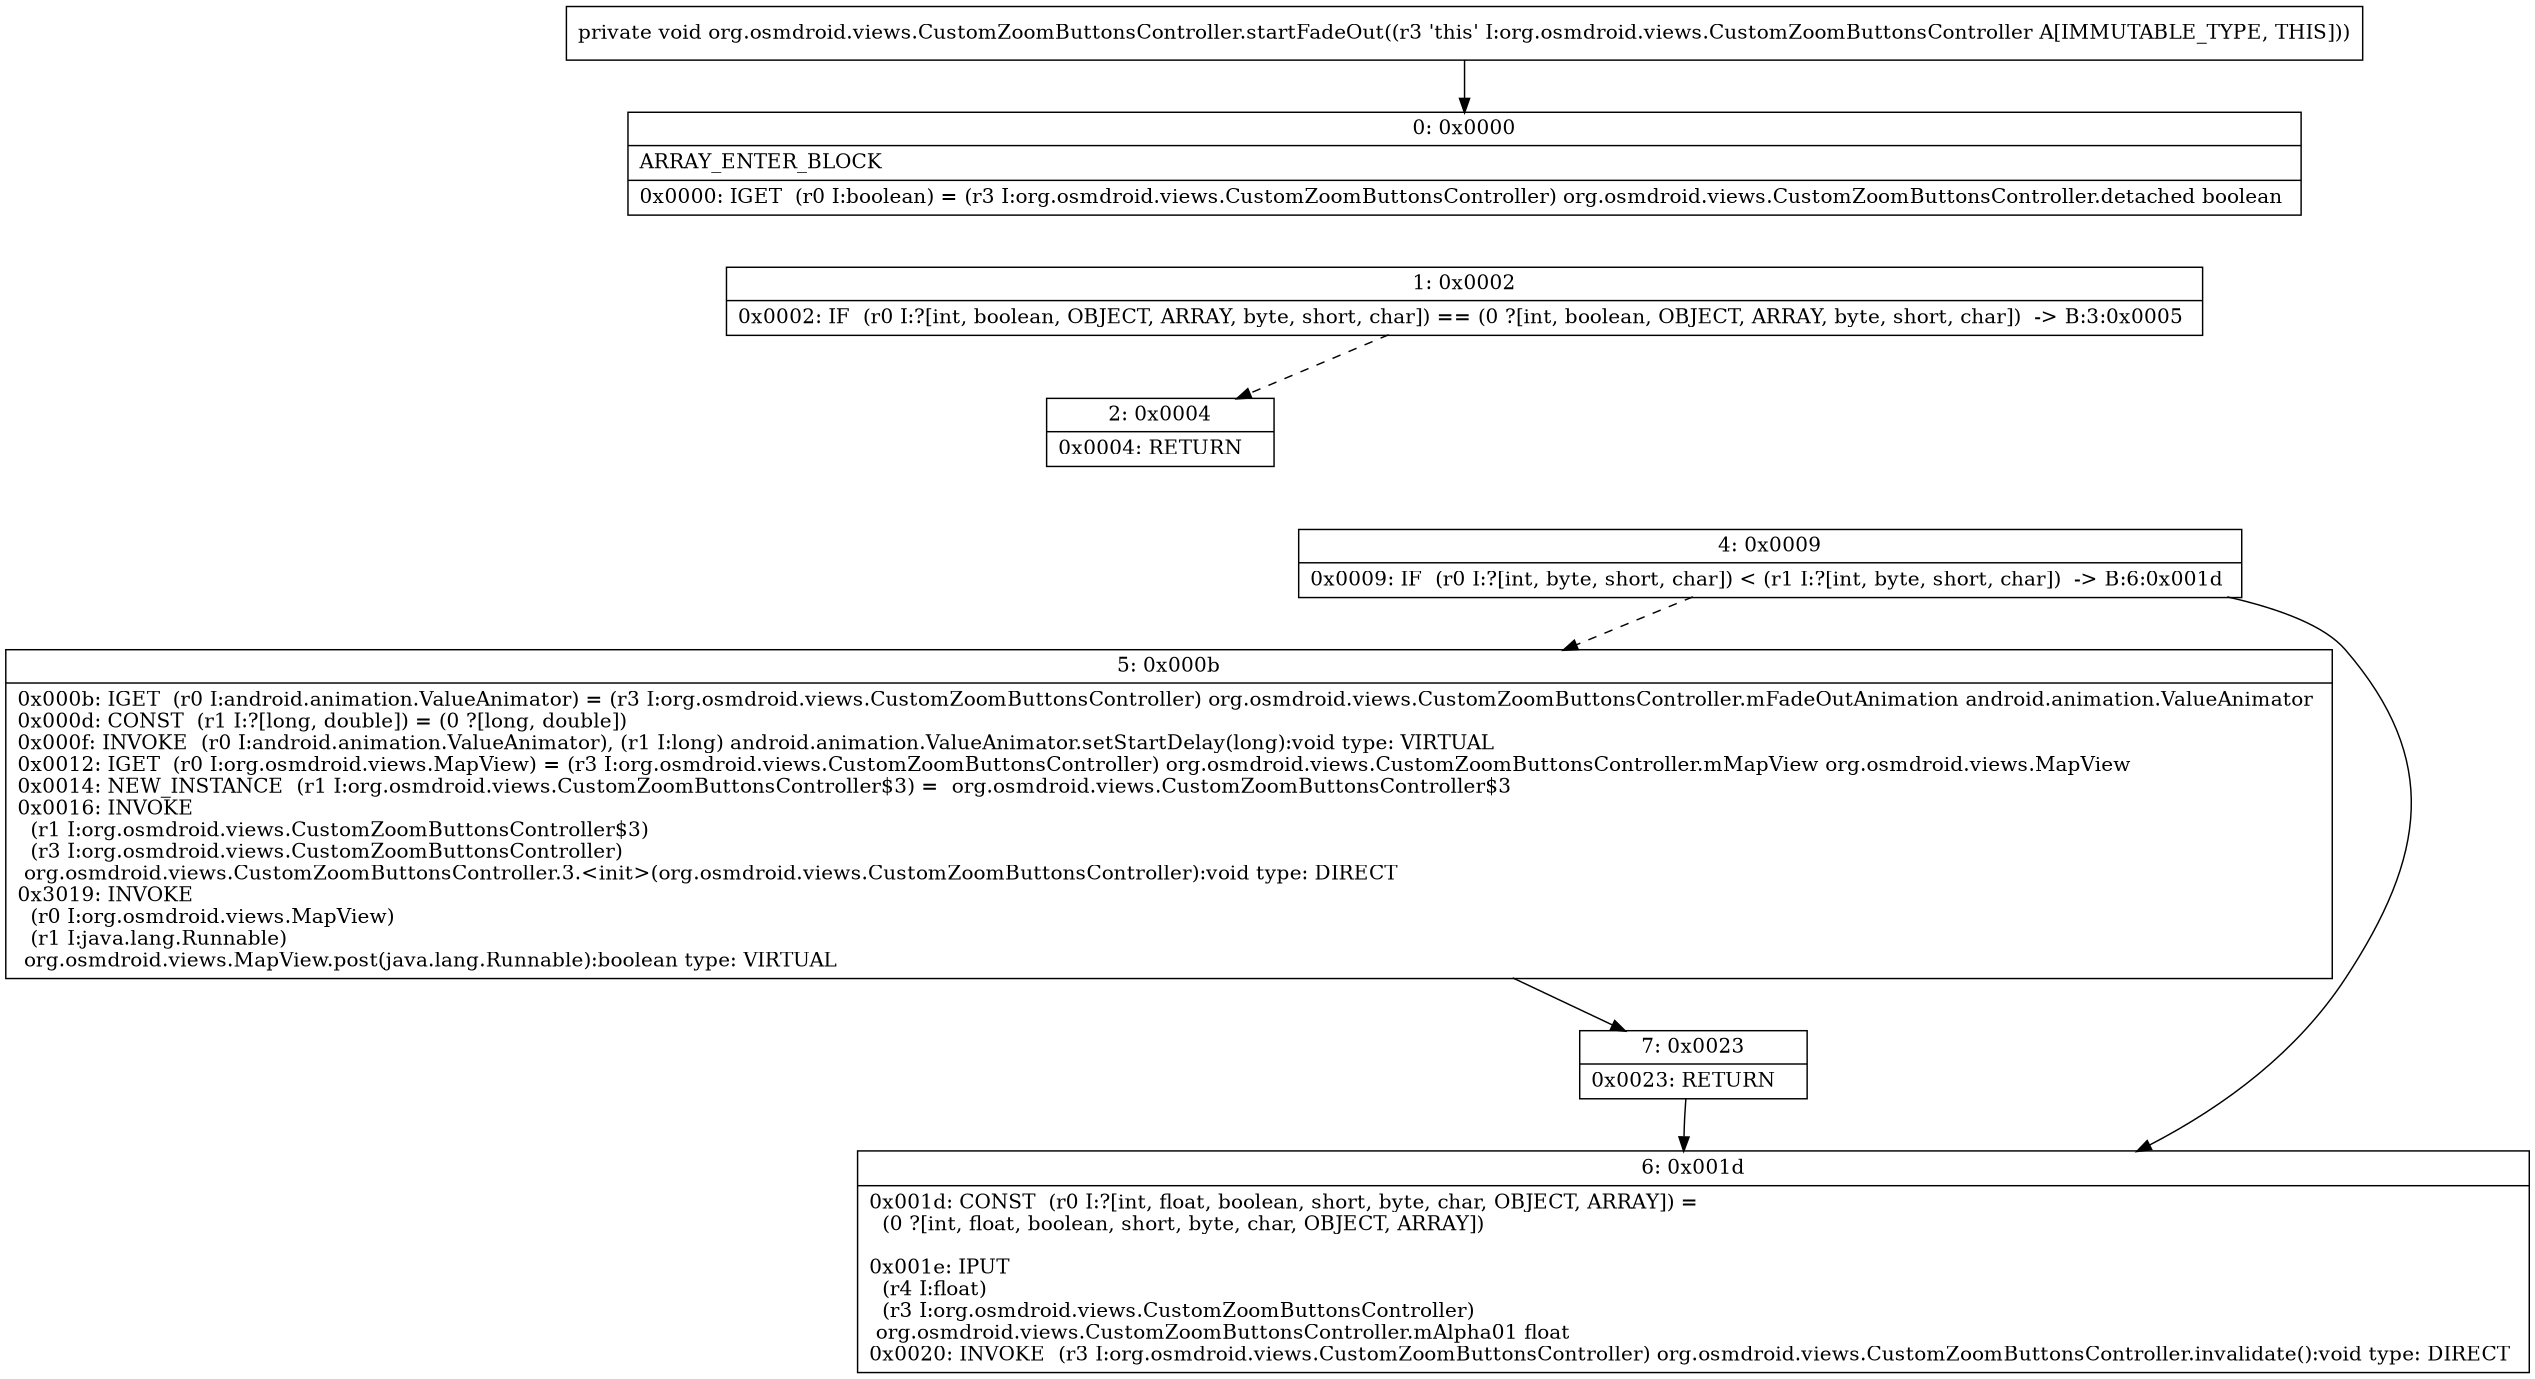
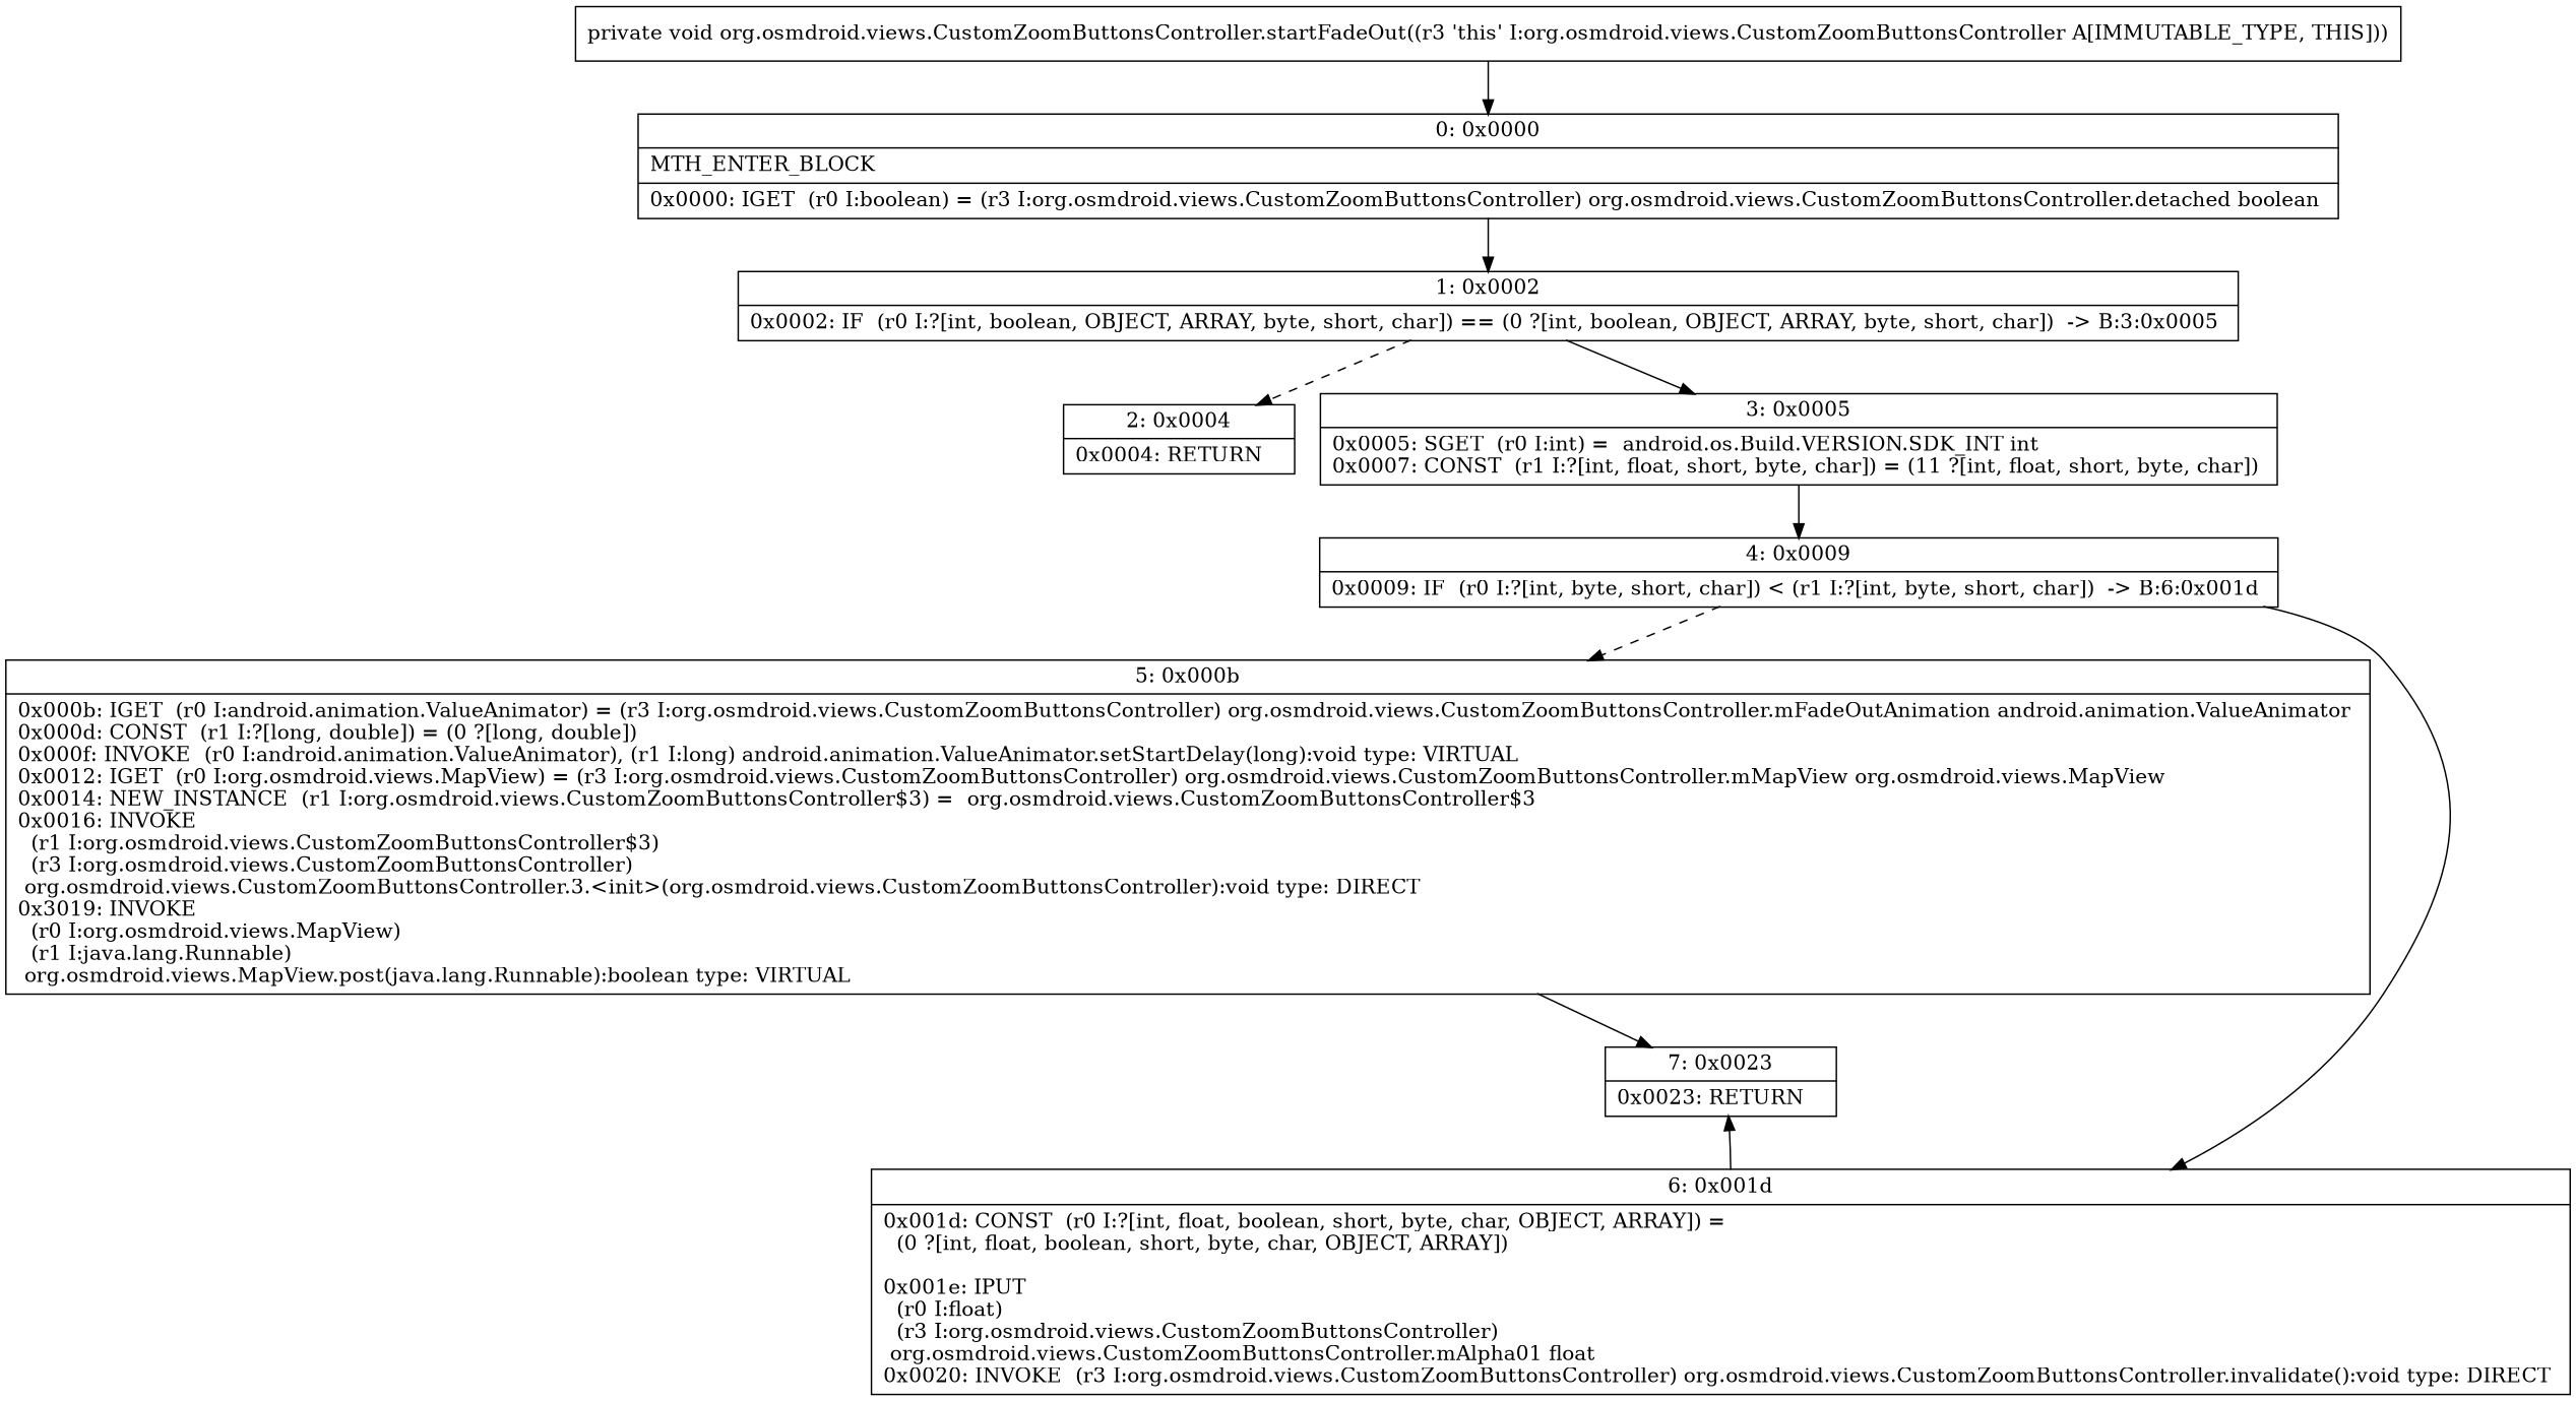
  digraph {
    node [shape=record]
-   n1 [label="{0\:\ 0x0000|ARRAY_ENTER_BLOCK\l|0x0000: IGET  (r0 I:boolean) = (r3 I:org.osmdroid.views.CustomZoomButtonsController) org.osmdroid.views.CustomZoomButtonsController.detached boolean \l}"]
+   n1 [label="{0\:\ 0x0000|MTH_ENTER_BLOCK\l|0x0000: IGET  (r0 I:boolean) = (r3 I:org.osmdroid.views.CustomZoomButtonsController) org.osmdroid.views.CustomZoomButtonsController.detached boolean \l}"]
    n2 [label="{1\:\ 0x0002|0x0002: IF  (r0 I:?[int, boolean, OBJECT, ARRAY, byte, short, char]) == (0 ?[int, boolean, OBJECT, ARRAY, byte, short, char])  \-\> B:3:0x0005 \l}"]
    n3 [label="{2\:\ 0x0004|0x0004: RETURN   \l}"]
+   n4 [label="{3\:\ 0x0005|0x0005: SGET  (r0 I:int) =  android.os.Build.VERSION.SDK_INT int \l0x0007: CONST  (r1 I:?[int, float, short, byte, char]) = (11 ?[int, float, short, byte, char]) \l}"]
    n5 [label="{4\:\ 0x0009|0x0009: IF  (r0 I:?[int, byte, short, char]) \< (r1 I:?[int, byte, short, char])  \-\> B:6:0x001d \l}"]
    n6 [label="{5\:\ 0x000b|0x000b: IGET  (r0 I:android.animation.ValueAnimator) = (r3 I:org.osmdroid.views.CustomZoomButtonsController) org.osmdroid.views.CustomZoomButtonsController.mFadeOutAnimation android.animation.ValueAnimator \l0x000d: CONST  (r1 I:?[long, double]) = (0 ?[long, double]) \l0x000f: INVOKE  (r0 I:android.animation.ValueAnimator), (r1 I:long) android.animation.ValueAnimator.setStartDelay(long):void type: VIRTUAL \l0x0012: IGET  (r0 I:org.osmdroid.views.MapView) = (r3 I:org.osmdroid.views.CustomZoomButtonsController) org.osmdroid.views.CustomZoomButtonsController.mMapView org.osmdroid.views.MapView \l0x0014: NEW_INSTANCE  (r1 I:org.osmdroid.views.CustomZoomButtonsController$3) =  org.osmdroid.views.CustomZoomButtonsController$3 \l0x0016: INVOKE  \l  (r1 I:org.osmdroid.views.CustomZoomButtonsController$3)\l  (r3 I:org.osmdroid.views.CustomZoomButtonsController)\l org.osmdroid.views.CustomZoomButtonsController.3.\<init\>(org.osmdroid.views.CustomZoomButtonsController):void type: DIRECT \l0x3019: INVOKE  \l  (r0 I:org.osmdroid.views.MapView)\l  (r1 I:java.lang.Runnable)\l org.osmdroid.views.MapView.post(java.lang.Runnable):boolean type: VIRTUAL \l}"]
-   n7 [label="{6\:\ 0x001d|0x001d: CONST  (r0 I:?[int, float, boolean, short, byte, char, OBJECT, ARRAY]) = \l  (0 ?[int, float, boolean, short, byte, char, OBJECT, ARRAY])\l \l0x001e: IPUT  \l  (r4 I:float)\l  (r3 I:org.osmdroid.views.CustomZoomButtonsController)\l org.osmdroid.views.CustomZoomButtonsController.mAlpha01 float \l0x0020: INVOKE  (r3 I:org.osmdroid.views.CustomZoomButtonsController) org.osmdroid.views.CustomZoomButtonsController.invalidate():void type: DIRECT \l}"]
+   n7 [label="{6\:\ 0x001d|0x001d: CONST  (r0 I:?[int, float, boolean, short, byte, char, OBJECT, ARRAY]) = \l  (0 ?[int, float, boolean, short, byte, char, OBJECT, ARRAY])\l \l0x001e: IPUT  \l  (r0 I:float)\l  (r3 I:org.osmdroid.views.CustomZoomButtonsController)\l org.osmdroid.views.CustomZoomButtonsController.mAlpha01 float \l0x0020: INVOKE  (r3 I:org.osmdroid.views.CustomZoomButtonsController) org.osmdroid.views.CustomZoomButtonsController.invalidate():void type: DIRECT \l}"]
    n8 [label="{7\:\ 0x0023|0x0023: RETURN   \l}"]
    n9 [label="{private void org.osmdroid.views.CustomZoomButtonsController.startFadeOut((r3 'this' I:org.osmdroid.views.CustomZoomButtonsController A[IMMUTABLE_TYPE, THIS])) }"]
+   n1 -> n2
    n2 -> n3 [style=dashed]
+   n2 -> n4
+   n4 -> n5
    n5 -> n6 [style=dashed]
    n5 -> n7
    n6 -> n8
-   n8 -> n7
+   n7 -> n8
    n9 -> n1
  }
